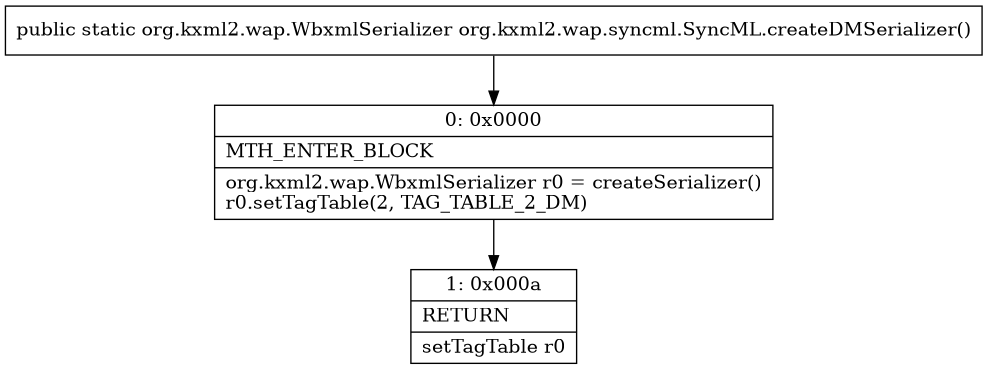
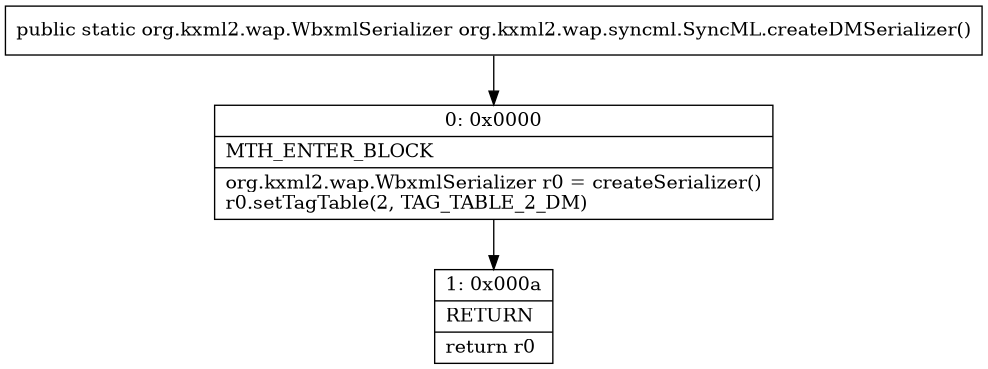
  digraph {
    node [shape=record]
    n1 [label="{0\:\ 0x0000|MTH_ENTER_BLOCK\l|org.kxml2.wap.WbxmlSerializer r0 = createSerializer()\lr0.setTagTable(2, TAG_TABLE_2_DM)\l}"]
-   n2 [label="{1\:\ 0x000a|RETURN\l|setTagTable r0\l}"]
+   n2 [label="{1\:\ 0x000a|RETURN\l|return r0\l}"]
    n3 [label="{public static org.kxml2.wap.WbxmlSerializer org.kxml2.wap.syncml.SyncML.createDMSerializer() }"]
    n1 -> n2
    n3 -> n1
  }
